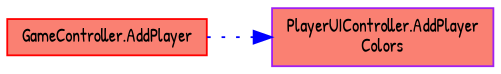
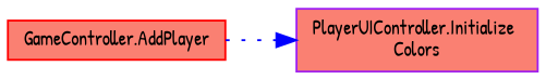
  digraph {
    rankdir=LR
    fontname="Patrick Hand"
    node [fillcolor=salmon fontname="Patrick Hand" fontsize=10 shape=record style=filled]
    n1 [color=red fontcolor=black height=0.2 label="GameController.AddPlayer" width=0.4]
-   n2 [color=purple height=0.2 label="PlayerUIController.AddPlayer\lColors" width=0.4]
+   n2 [color=purple height=0.2 label="PlayerUIController.Initialize\lColors" width=0.4]
    n1 -> n2 [color=blue fontname="Patrick Hand" fontsize=10 labelfontname=Helvetica labelfontsize=10 style=dotted]
  }
